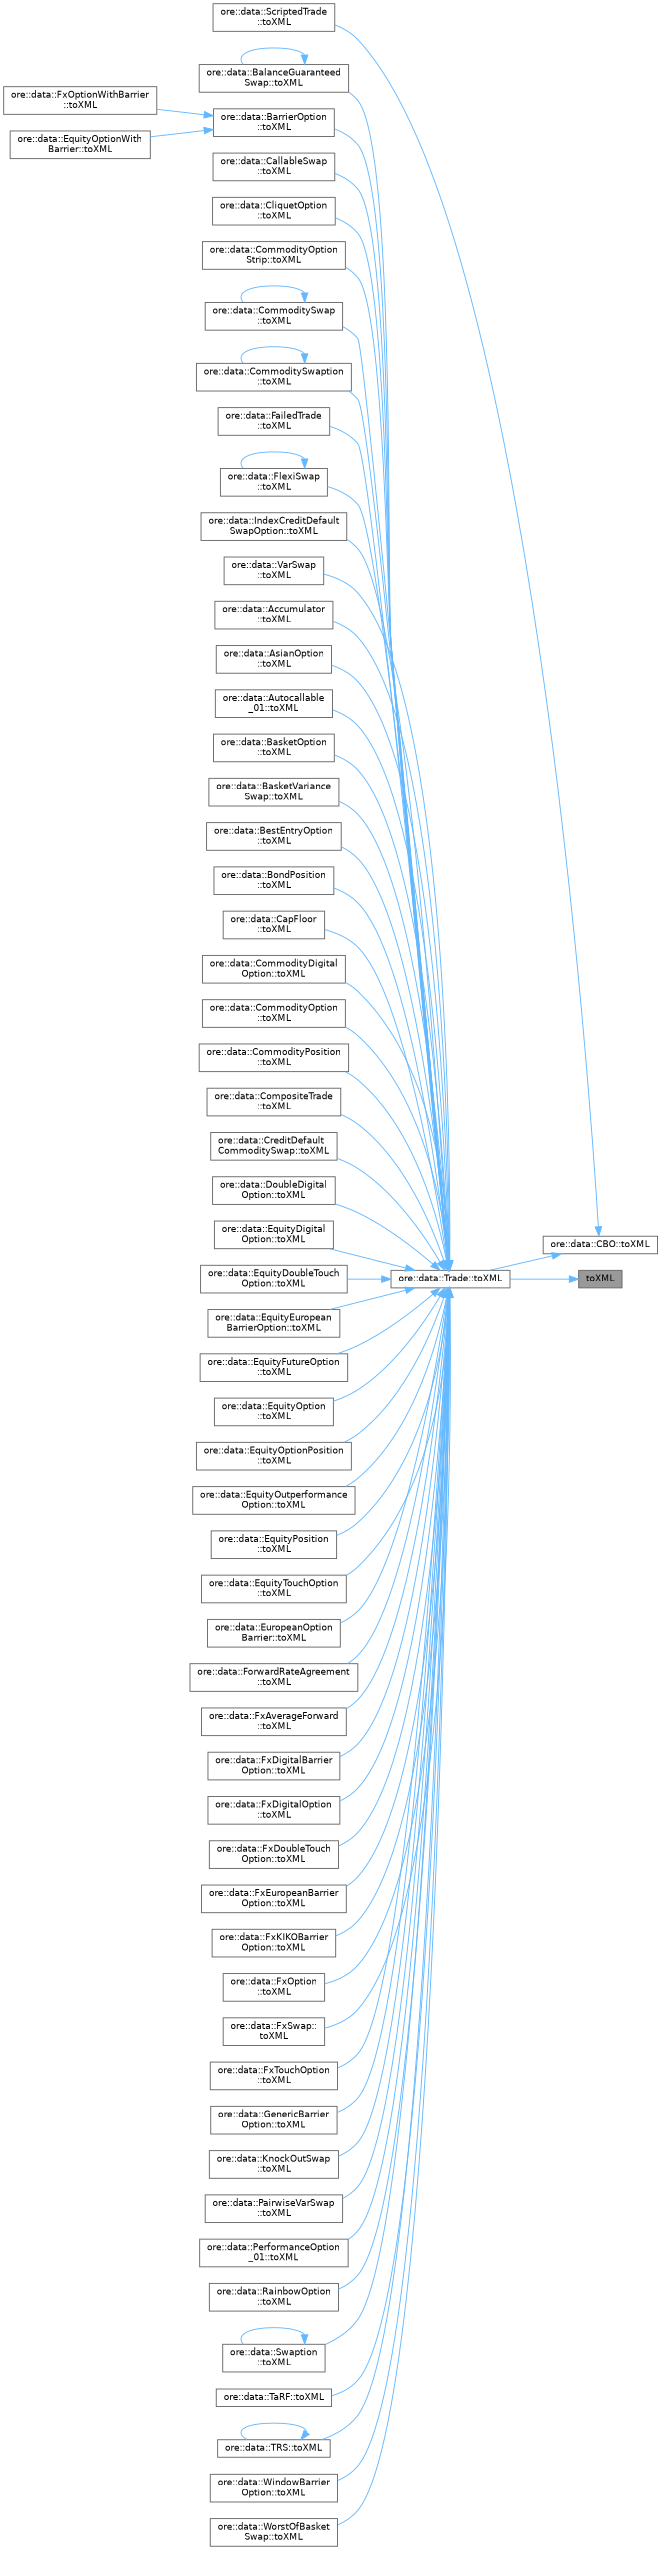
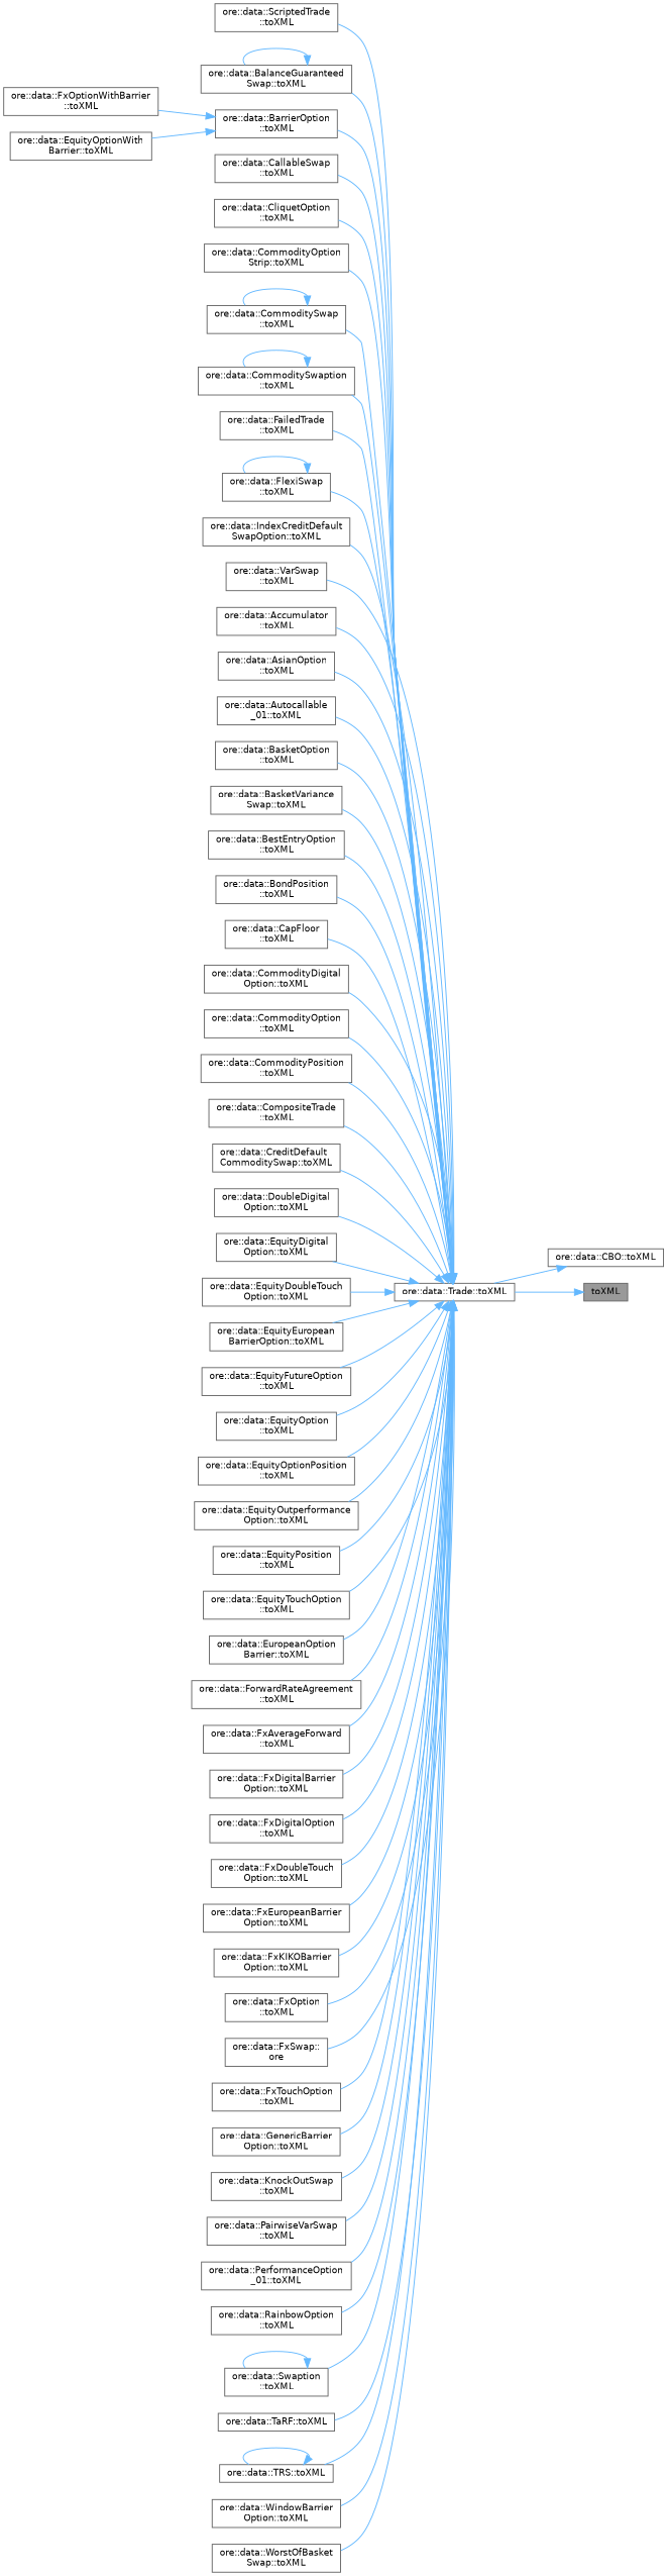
  digraph {
    rankdir=RL
    node [color=grey40 fillcolor=white fontname=Helvetica fontsize=10 shape=box style=filled]
    edge [color=steelblue1 dir=back fontname=Helvetica fontsize=10 labelfontname=Helvetica labelfontsize=10 style=solid]
    n1 [color=gray40 fillcolor=grey60 fontcolor=black height=0.2 label=toXML width=0.4]
    n2 [height=0.2 label="ore::data::Trade::toXML" width=0.4]
    n3 [height=0.2 label="ore::data::BalanceGuaranteed\lSwap::toXML" width=0.4]
    n4 [height=0.2 label="ore::data::BarrierOption\l::toXML" width=0.4]
    n5 [height=0.2 label="ore::data::CallableSwap\l::toXML" width=0.4]
    n6 [height=0.2 label="ore::data::CliquetOption\l::toXML" width=0.4]
    n7 [height=0.2 label="ore::data::CommodityOption\lStrip::toXML" width=0.4]
    n8 [height=0.2 label="ore::data::CommoditySwap\l::toXML" width=0.4]
    n9 [height=0.2 label="ore::data::CommoditySwaption\l::toXML" width=0.4]
    n10 [height=0.2 label="ore::data::FailedTrade\l::toXML" width=0.4]
    n11 [height=0.2 label="ore::data::FlexiSwap\l::toXML" width=0.4]
    n12 [height=0.2 label="ore::data::IndexCreditDefault\lSwapOption::toXML" width=0.4]
    n13 [height=0.2 label="ore::data::ScriptedTrade\l::toXML" width=0.4]
    n14 [height=0.2 label="ore::data::VarSwap\l::toXML" width=0.4]
    n15 [height=0.2 label="ore::data::Accumulator\l::toXML" width=0.4]
    n16 [height=0.2 label="ore::data::AsianOption\l::toXML" width=0.4]
    n17 [height=0.2 label="ore::data::Autocallable\l_01::toXML" width=0.4]
    n18 [height=0.2 label="ore::data::BasketOption\l::toXML" width=0.4]
    n19 [height=0.2 label="ore::data::BasketVariance\lSwap::toXML" width=0.4]
    n20 [height=0.2 label="ore::data::BestEntryOption\l::toXML" width=0.4]
    n21 [height=0.2 label="ore::data::BondPosition\l::toXML" width=0.4]
    n22 [height=0.2 label="ore::data::CapFloor\l::toXML" width=0.4]
    n23 [height=0.2 label="ore::data::CommodityDigital\lOption::toXML" width=0.4]
    n24 [height=0.2 label="ore::data::CommodityOption\l::toXML" width=0.4]
    n25 [height=0.2 label="ore::data::CommodityPosition\l::toXML" width=0.4]
    n26 [height=0.2 label="ore::data::CompositeTrade\l::toXML" width=0.4]
    n27 [height=0.2 label="ore::data::CreditDefault\lCommoditySwap::toXML" width=0.4]
    n28 [height=0.2 label="ore::data::DoubleDigital\lOption::toXML" width=0.4]
    n29 [height=0.2 label="ore::data::EquityDigital\lOption::toXML" width=0.4]
    n30 [height=0.2 label="ore::data::EquityDoubleTouch\lOption::toXML" width=0.4]
    n31 [height=0.2 label="ore::data::EquityEuropean\lBarrierOption::toXML" width=0.4]
    n32 [height=0.2 label="ore::data::EquityFutureOption\l::toXML" width=0.4]
    n33 [height=0.2 label="ore::data::EquityOption\l::toXML" width=0.4]
    n34 [height=0.2 label="ore::data::EquityOptionPosition\l::toXML" width=0.4]
    n35 [height=0.2 label="ore::data::EquityOutperformance\lOption::toXML" width=0.4]
    n36 [height=0.2 label="ore::data::EquityPosition\l::toXML" width=0.4]
    n37 [height=0.2 label="ore::data::EquityTouchOption\l::toXML" width=0.4]
    n38 [height=0.2 label="ore::data::EuropeanOption\lBarrier::toXML" width=0.4]
    n39 [height=0.2 label="ore::data::ForwardRateAgreement\l::toXML" width=0.4]
    n40 [height=0.2 label="ore::data::FxAverageForward\l::toXML" width=0.4]
    n41 [height=0.2 label="ore::data::FxDigitalBarrier\lOption::toXML" width=0.4]
    n42 [height=0.2 label="ore::data::FxDigitalOption\l::toXML" width=0.4]
    n43 [height=0.2 label="ore::data::FxDoubleTouch\lOption::toXML" width=0.4]
    n44 [height=0.2 label="ore::data::FxEuropeanBarrier\lOption::toXML" width=0.4]
    n45 [height=0.2 label="ore::data::FxKIKOBarrier\lOption::toXML" width=0.4]
    n46 [height=0.2 label="ore::data::FxOption\l::toXML" width=0.4]
-   n47 [height=0.2 label="ore::data::FxSwap::\ltoXML" width=0.4]
+   n47 [height=0.2 label="ore::data::FxSwap::\lore" width=0.4]
    n48 [height=0.2 label="ore::data::FxTouchOption\l::toXML" width=0.4]
    n49 [height=0.2 label="ore::data::GenericBarrier\lOption::toXML" width=0.4]
    n50 [height=0.2 label="ore::data::KnockOutSwap\l::toXML" width=0.4]
    n51 [height=0.2 label="ore::data::PairwiseVarSwap\l::toXML" width=0.4]
    n52 [height=0.2 label="ore::data::PerformanceOption\l_01::toXML" width=0.4]
    n53 [height=0.2 label="ore::data::RainbowOption\l::toXML" width=0.4]
    n54 [height=0.2 label="ore::data::Swaption\l::toXML" width=0.4]
    n55 [height=0.2 label="ore::data::TaRF::toXML" width=0.4]
    n56 [height=0.2 label="ore::data::TRS::toXML" width=0.4]
    n57 [height=0.2 label="ore::data::WindowBarrier\lOption::toXML" width=0.4]
    n58 [height=0.2 label="ore::data::WorstOfBasket\lSwap::toXML" width=0.4]
    n59 [height=0.2 label="ore::data::FxOptionWithBarrier\l::toXML" width=0.4]
    n60 [height=0.2 label="ore::data::EquityOptionWith\lBarrier::toXML" width=0.4]
    n61 [height=0.2 label="ore::data::CBO::toXML" width=0.4]
    n1 -> n2
    n2 -> n3
    n2 -> n4
    n2 -> n5
    n2 -> n6
    n2 -> n7
    n2 -> n8
    n2 -> n9
    n2 -> n10
    n2 -> n11
    n2 -> n12
-   n61 -> n13
+   n2 -> n13
    n2 -> n14
    n2 -> n15
    n2 -> n16
    n2 -> n17
    n2 -> n18
    n2 -> n19
    n2 -> n20
    n2 -> n21
    n2 -> n22
    n2 -> n23
    n2 -> n24
    n2 -> n25
    n2 -> n26
    n2 -> n27
    n2 -> n28
    n2 -> n29
    n2 -> n30
    n2 -> n31
    n2 -> n32
    n2 -> n33
    n2 -> n34
    n2 -> n35
    n2 -> n36
    n2 -> n37
    n2 -> n38
    n2 -> n39
    n2 -> n40
    n2 -> n41
    n2 -> n42
    n2 -> n43
    n2 -> n44
    n2 -> n45
    n2 -> n46
    n2 -> n47
    n2 -> n48
    n2 -> n49
    n2 -> n50
    n2 -> n51
    n2 -> n52
    n2 -> n53
    n2 -> n54
    n2 -> n55
    n2 -> n56
    n2 -> n57
    n2 -> n58
    n3 -> n3
    n4 -> n59
    n4 -> n60
    n8 -> n8
    n9 -> n9
    n11 -> n11
    n54 -> n54
    n56 -> n56
    n61 -> n2
  }
